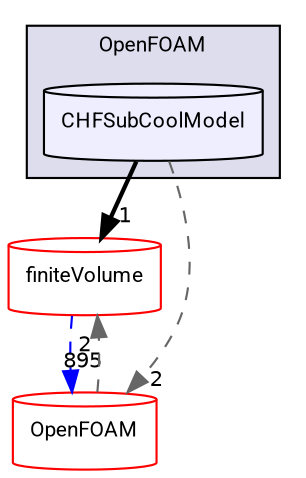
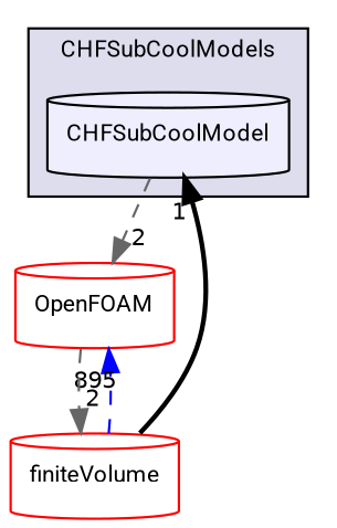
  digraph {
    compound=true
    fontname=Roboto
    node [fontname=Roboto fontsize=10 shape=cylinder color=red]
    edge [color=gray40 fontname=Roboto headlabel=2 labeldistance=1.5 labelfontname=Helvetica labelfontsize=10 style=dashed]
    n1 [fillcolor="#eeeeff" label=CHFSubCoolModel pencolor=black style=filled color=""]
    n2 [label=finiteVolume]
    n3 [label=OpenFOAM]
    subgraph cluster_1 {
      bgcolor="#ddddee"
      fontsize=10
-     label=OpenFOAM
+     label=CHFSubCoolModels
      pencolor=black
      n1
    }
-   n1 -> n2 [color=black headlabel=1 style=bold]
+   n2 -> n1 [color=black headlabel=1 style=bold]
    n1 -> n3
    n2 -> n3 [color=blue headlabel=895]
    n3 -> n2
  }
